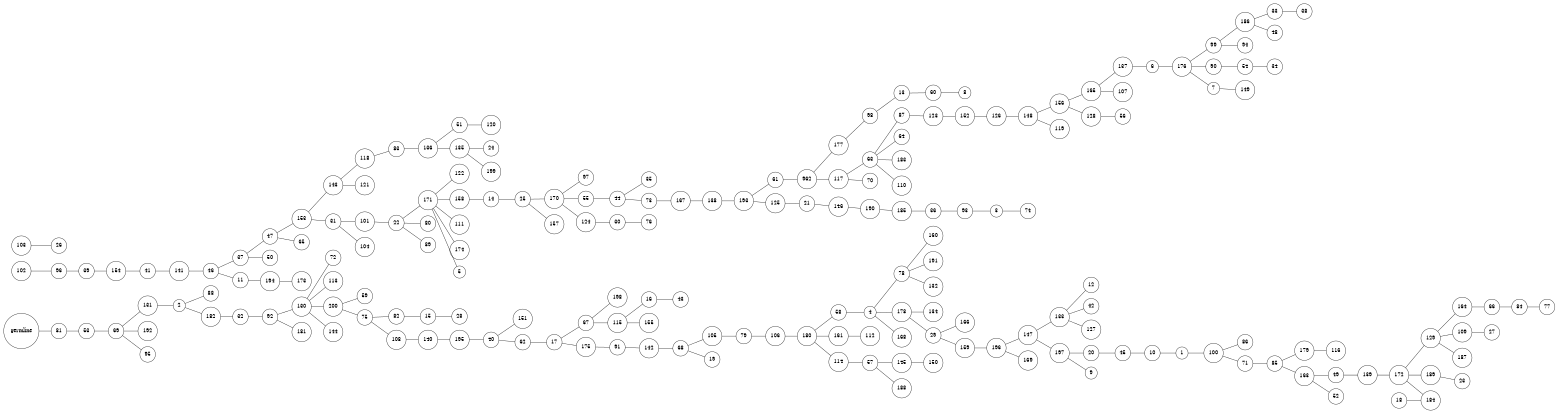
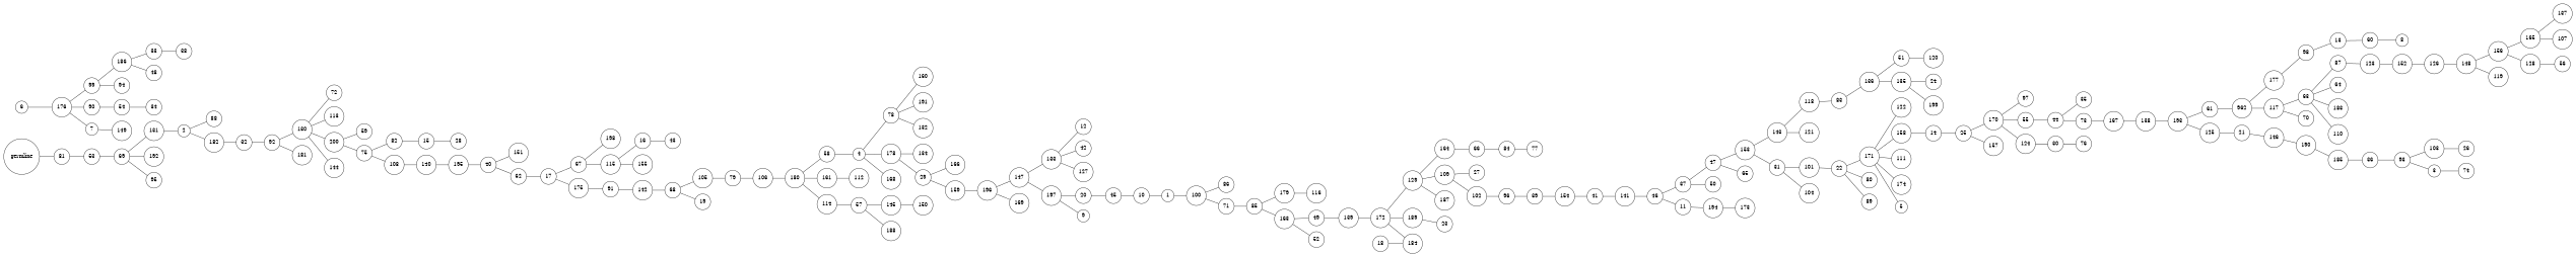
  graph {
    rankdir=LR
    splines=line
    node [shape=circle]
    n1 [label=germline]
    n2 [label=81]
    n3 [label=53]
    n4 [label=69]
    n5 [label=131]
    n6 [label=192]
    n7 [label=95]
    n8 [label=2]
    n9 [label=88]
    n10 [label=182]
    n11 [label=32]
    n12 [label=92]
    n13 [label=130]
    n14 [label=181]
    n15 [label=72]
    n16 [label=113]
    n17 [label=200]
    n18 [label=144]
    n19 [label=59]
    n20 [label=75]
    n21 [label=82]
    n22 [label=108]
    n23 [label=15]
    n24 [label=140]
    n25 [label=28]
    n26 [label=195]
    n27 [label=40]
    n28 [label=151]
    n29 [label=62]
    n30 [label=17]
    n31 [label=67]
    n32 [label=175]
    n33 [label=198]
    n34 [label=115]
    n35 [label=91]
    n36 [label=16]
    n37 [label=155]
    n38 [label=43]
    n39 [label=142]
    n40 [label=68]
    n41 [label=105]
    n42 [label=19]
    n43 [label=79]
    n44 [label=106]
    n45 [label=180]
    n46 [label=58]
    n47 [label=161]
    n48 [label=114]
    n49 [label=4]
    n50 [label=112]
    n51 [label=57]
    n52 [label=78]
    n53 [label=178]
    n54 [label=168]
    n55 [label=160]
    n56 [label=191]
    n57 [label=132]
    n58 [label=134]
    n59 [label=29]
    n60 [label=166]
    n61 [label=159]
    n62 [label=196]
    n63 [label=147]
    n64 [label=169]
    n65 [label=133]
    n66 [label=197]
    n67 [label=12]
    n68 [label=42]
    n69 [label=127]
    n70 [label=20]
    n71 [label=9]
    n72 [label=45]
    n73 [label=10]
    n74 [label=1]
    n75 [label=100]
    n76 [label=86]
    n77 [label=71]
    n78 [label=85]
    n79 [label=179]
    n80 [label=163]
    n81 [label=116]
    n82 [label=49]
    n83 [label=52]
    n84 [label=139]
    n85 [label=172]
    n86 [label=129]
    n87 [label=189]
    n88 [label=184]
    n89 [label=164]
    n90 [label=109]
    n91 [label=187]
    n92 [label=18]
    n93 [label=23]
    n94 [label=66]
    n95 [label=27]
    n96 [label=102]
    n97 [label=84]
    n98 [label=77]
    n99 [label=96]
    n100 [label=39]
    n101 [label=154]
    n102 [label=41]
    n103 [label=141]
    n104 [label=46]
    n105 [label=37]
    n106 [label=11]
    n107 [label=47]
    n108 [label=50]
    n109 [label=194]
    n110 [label=153]
    n111 [label=65]
    n112 [label=143]
    n113 [label=31]
    n114 [label=118]
    n115 [label=121]
    n116 [label=101]
    n117 [label=104]
    n118 [label=83]
    n119 [label=136]
    n120 [label=51]
    n121 [label=135]
    n122 [label=120]
    n123 [label=24]
    n124 [label=199]
    n125 [label=22]
    n126 [label=171]
    n127 [label=80]
    n128 [label=89]
    n129 [label=122]
    n130 [label=158]
    n131 [label=111]
    n132 [label=174]
    n133 [label=5]
    n134 [label=14]
    n135 [label=25]
    n136 [label=170]
    n137 [label=157]
    n138 [label=97]
    n139 [label=55]
    n140 [label=124]
    n141 [label=44]
    n142 [label=30]
    n143 [label=35]
    n144 [label=73]
    n145 [label=167]
    n146 [label=138]
    n147 [label=193]
    n148 [label=61]
    n149 [label=125]
    n150 [label=962]
    n151 [label=21]
    n152 [label=177]
    n153 [label=117]
    n154 [label=98]
    n155 [label=63]
    n156 [label=70]
    n157 [label=13]
    n158 [label=60]
    n159 [label=8]
    n160 [label=87]
    n161 [label=64]
    n162 [label=183]
    n163 [label=110]
    n164 [label=123]
    n165 [label=152]
    n166 [label=126]
    n167 [label=148]
    n168 [label=156]
    n169 [label=119]
    n170 [label=165]
    n171 [label=128]
    n172 [label=137]
    n173 [label=107]
    n174 [label=56]
    n175 [label=6]
    n176 [label=176]
    n177 [label=99]
    n178 [label=90]
    n179 [label=7]
    n180 [label=186]
    n181 [label=94]
    n182 [label=54]
    n183 [label=149]
    n184 [label=33]
    n185 [label=48]
    n186 [label=38]
    n187 [label=34]
    n188 [label=146]
    n189 [label=190]
    n190 [label=185]
    n191 [label=36]
    n192 [label=93]
    n193 [label=103]
    n194 [label=3]
    n195 [label=26]
    n196 [label=74]
    n197 [label=76]
    n198 [label=173]
    n199 [label=145]
    n200 [label=188]
    n201 [label=150]
    n1 -- n2
    n2 -- n3
    n3 -- n4
    n4 -- n5
    n4 -- n6
    n4 -- n7
    n5 -- n8
    n8 -- n9
    n8 -- n10
    n10 -- n11
    n11 -- n12
    n12 -- n13
    n12 -- n14
    n13 -- n15
    n13 -- n16
    n13 -- n17
    n13 -- n18
    n17 -- n19
    n17 -- n20
    n20 -- n21
    n20 -- n22
    n21 -- n23
    n22 -- n24
    n23 -- n25
    n24 -- n26
    n26 -- n27
    n27 -- n28
    n27 -- n29
    n29 -- n30
    n30 -- n31
    n30 -- n32
    n31 -- n33
    n31 -- n34
    n32 -- n35
    n34 -- n36
    n34 -- n37
    n35 -- n39
    n36 -- n38
    n39 -- n40
    n40 -- n41
    n40 -- n42
    n41 -- n43
    n43 -- n44
    n44 -- n45
    n45 -- n46
    n45 -- n47
    n45 -- n48
    n46 -- n49
    n47 -- n50
    n48 -- n51
    n49 -- n52
    n49 -- n53
    n49 -- n54
    n51 -- n199
    n51 -- n200
    n52 -- n55
    n52 -- n56
    n52 -- n57
    n53 -- n58
    n53 -- n59
    n59 -- n60
    n59 -- n61
    n61 -- n62
    n62 -- n63
    n62 -- n64
    n63 -- n65
    n63 -- n66
    n65 -- n67
    n65 -- n68
    n65 -- n69
    n66 -- n70
    n66 -- n71
    n70 -- n72
    n72 -- n73
    n73 -- n74
    n74 -- n75
    n75 -- n76
    n75 -- n77
    n77 -- n78
    n78 -- n79
    n78 -- n80
    n79 -- n81
    n80 -- n82
    n80 -- n83
    n82 -- n84
    n84 -- n85
    n85 -- n86
    n85 -- n87
    n85 -- n88
    n86 -- n89
    n86 -- n90
    n86 -- n91
    n87 -- n93
    n89 -- n94
    n90 -- n95
+   n90 -- n96
    n92 -- n88
    n94 -- n97
    n96 -- n99
    n97 -- n98
    n99 -- n100
    n100 -- n101
    n101 -- n102
    n102 -- n103
    n103 -- n104
    n104 -- n105
    n104 -- n106
    n105 -- n107
    n105 -- n108
    n106 -- n109
    n107 -- n110
    n107 -- n111
    n109 -- n198
    n110 -- n112
    n110 -- n113
    n112 -- n114
    n112 -- n115
    n113 -- n116
    n113 -- n117
    n114 -- n118
    n116 -- n125
    n118 -- n119
    n119 -- n120
    n119 -- n121
    n120 -- n122
    n121 -- n123
    n121 -- n124
    n125 -- n126
    n125 -- n127
    n125 -- n128
    n126 -- n129
    n126 -- n130
    n126 -- n131
    n126 -- n132
    n126 -- n133
    n130 -- n134
    n134 -- n135
    n135 -- n136
    n135 -- n137
    n136 -- n138
    n136 -- n139
    n136 -- n140
    n139 -- n141
    n140 -- n142
    n141 -- n143
    n141 -- n144
    n142 -- n197
    n144 -- n145
    n145 -- n146
    n146 -- n147
    n147 -- n148
    n147 -- n149
    n148 -- n150
    n149 -- n151
    n150 -- n152
    n150 -- n153
    n151 -- n188
    n152 -- n154
    n153 -- n155
    n153 -- n156
    n154 -- n157
    n155 -- n160
    n155 -- n161
    n155 -- n162
    n155 -- n163
    n157 -- n158
    n158 -- n159
    n160 -- n164
    n164 -- n165
    n165 -- n166
    n166 -- n167
    n167 -- n168
    n167 -- n169
    n168 -- n170
    n168 -- n171
    n170 -- n172
    n170 -- n173
    n171 -- n174
-   n172 -- n175
    n175 -- n176
    n176 -- n177
    n176 -- n178
    n176 -- n179
    n177 -- n180
    n177 -- n181
    n178 -- n182
    n179 -- n183
    n180 -- n184
    n180 -- n185
    n182 -- n187
    n184 -- n186
    n188 -- n189
    n189 -- n190
    n190 -- n191
    n191 -- n192
+   n192 -- n193
    n192 -- n194
    n193 -- n195
    n194 -- n196
    n199 -- n201
  }
